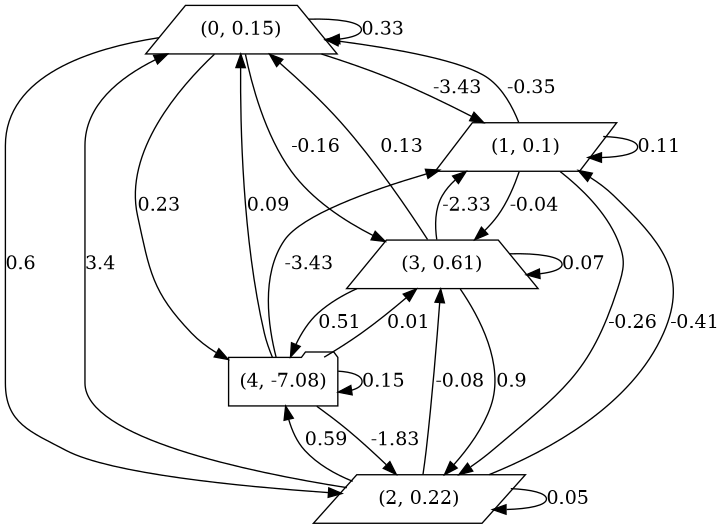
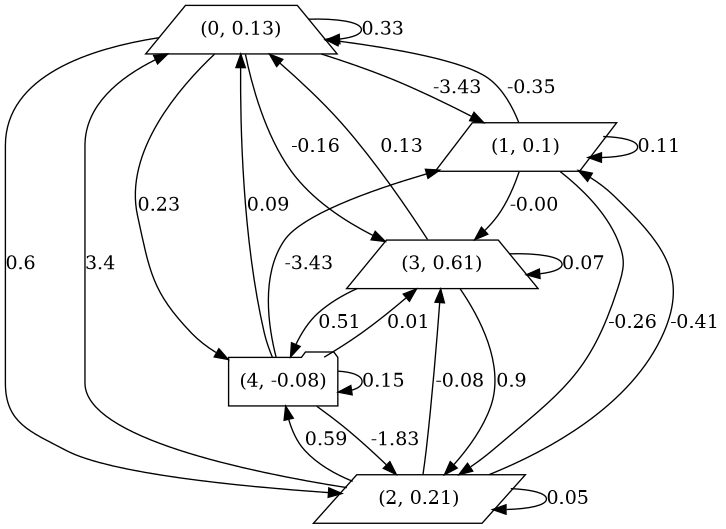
  digraph {
    node [shape=trapezium]
-   n1 [label="(0, 0.15)"]
+   n1 [label="(0, 0.13)"]
    n2 [label="(1, 0.1)" shape=parallelogram]
-   n3 [label="(2, 0.22)" shape=parallelogram]
+   n3 [label="(2, 0.21)" shape=parallelogram]
    n4 [label="(3, 0.61)"]
-   n5 [label="(4, -7.08)" shape=folder]
+   n5 [label="(4, -0.08)" shape=folder]
    n1 -> n1 [label=0.33]
    n1 -> n2 [label=-3.43]
    n1 -> n3 [label=0.6]
    n1 -> n4 [label=-0.16]
    n1 -> n5 [label=0.23]
    n2 -> n1 [label=-0.35]
    n2 -> n2 [label=0.11]
    n2 -> n3 [label=-0.26]
-   n2 -> n4 [label=-0.04]
+   n2 -> n4 [label=-0.00]
    n3 -> n1 [label=3.4]
    n3 -> n2 [label=-0.41]
    n3 -> n3 [label=0.05]
    n3 -> n4 [label=-0.08]
    n3 -> n5 [label=0.59]
    n4 -> n1 [label=0.13]
-   n4 -> n2 [label=-2.33]
    n4 -> n3 [label=0.9]
    n4 -> n4 [label=0.07]
    n4 -> n5 [label=0.51]
    n5 -> n1 [label=0.09]
    n5 -> n2 [label=-3.43]
    n5 -> n3 [label=-1.83]
    n5 -> n4 [label=0.01]
    n5 -> n5 [label=0.15]
  }
